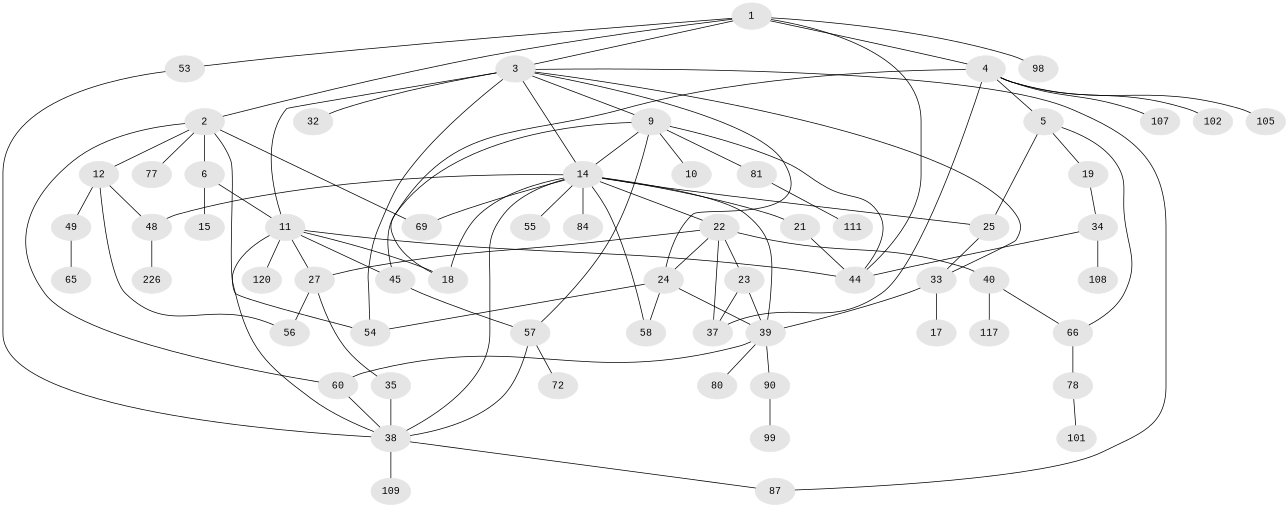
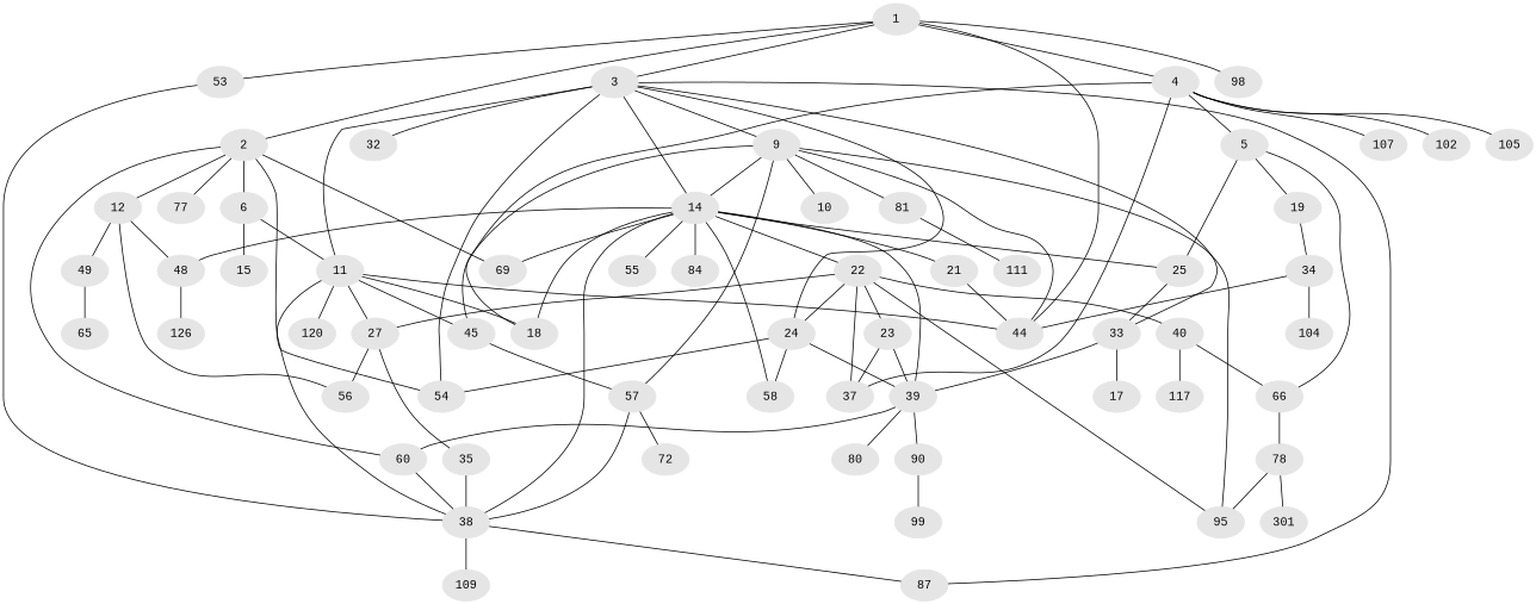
  graph {
    fontname="Liberation Mono"
    node [color=gray90 fontname="Liberation Mono" style=filled]
    edge [fontname="Liberation Mono"]
    1
    2
    3 [super="+7+8"]
    4 [super="+36"]
    44 [super="+79"]
    53 [super="+128"]
    98
    6
    12 [super="+123"]
    54 [super="+70"]
    60
    69
    77
    9 [super="+20+26"]
    11 [super="+110+13"]
    14 [super="+74+16+29"]
    24 [super="+113+42"]
    32
    87 [super="+104"]
    33 [super="+50+100"]
    5 [super="+17"]
    18 [super="+103"]
    37 [super="+116+83"]
    102 [super="+125"]
    105
    107
    n27 [label=38 super="+73+71"]
    15
    48
    49
    56
    10 [super="+38"]
    45 [super="+46+86+88"]
    57 [super="+67"]
    81
+   95
    27
    120
    21 [super="+63+43+112"]
    25 [super="+30"]
    22 [super="+28"]
    39 [super="+61"]
    55 [super="+121"]
    58
    84
    19
    66
    40 [super="+85"]
    117
    34 [super="+52+118"]
    78
    72
    111
    35
    109
-   126 [label=226]
+   126
    65
    23 [super="+31+92"]
    80
    90
-   108
+   108 [label=104]
    n62 [label=17]
    99
-   101
+   101 [label=301]
    1 -- 2
    1 -- 3
    1 -- 4
    1 -- 44
    1 -- 53
    1 -- 98
    2 -- 6
    2 -- 12
    2 -- 54
    2 -- 60
    2 -- 69
    2 -- 77
    3 -- 54
    3 -- 9
    3 -- 11 [weight=2]
    3 -- 14 [weight=2]
    3 -- 24
    3 -- 32
    3 -- 87
    3 -- 33
    4 -- 5
    4 -- 18
    4 -- 37
    4 -- 102
    4 -- 105
    4 -- 107
    53 -- n27
    6 -- 11
    6 -- 15
    12 -- 48
    12 -- 49
    12 -- 56
    60 -- n27
    9 -- 44
    9 -- 14 [weight=2]
    9 -- 10
    9 -- 45
    9 -- 57
    9 -- 81
+   9 -- 95
    11 -- 44
    11 -- 18
    11 -- n27
    11 -- 45
    11 -- 27
    11 -- 120
    14 -- 69
    14 -- 18
    14 -- n27
    14 -- 48
    14 -- 21
    14 -- 25
    14 -- 22
    14 -- 39
    14 -- 55
    14 -- 58
    14 -- 84
    24 -- 54
    24 -- 39
    24 -- 58
    33 -- 39
    33 -- n62
    5 -- 25
    5 -- 19
    5 -- 66
    n27 -- 87
    n27 -- 109
    48 -- 126
    49 -- 65
    45 -- 57 [weight=2]
    57 -- n27
    57 -- 72
    81 -- 111
    27 -- 56
    27 -- 35
    21 -- 44 [weight=2]
    25 -- 33
    22 -- 24
    22 -- 37
+   22 -- 95
    22 -- 27
    22 -- 40
    22 -- 23
    39 -- 60
    39 -- 80
    39 -- 90
    19 -- 34
    66 -- 78
    40 -- 66
    40 -- 117
    34 -- 44
    34 -- 108
+   78 -- 95
    78 -- 101
    35 -- n27
    23 -- 37
    23 -- 39
    90 -- 99
  }
